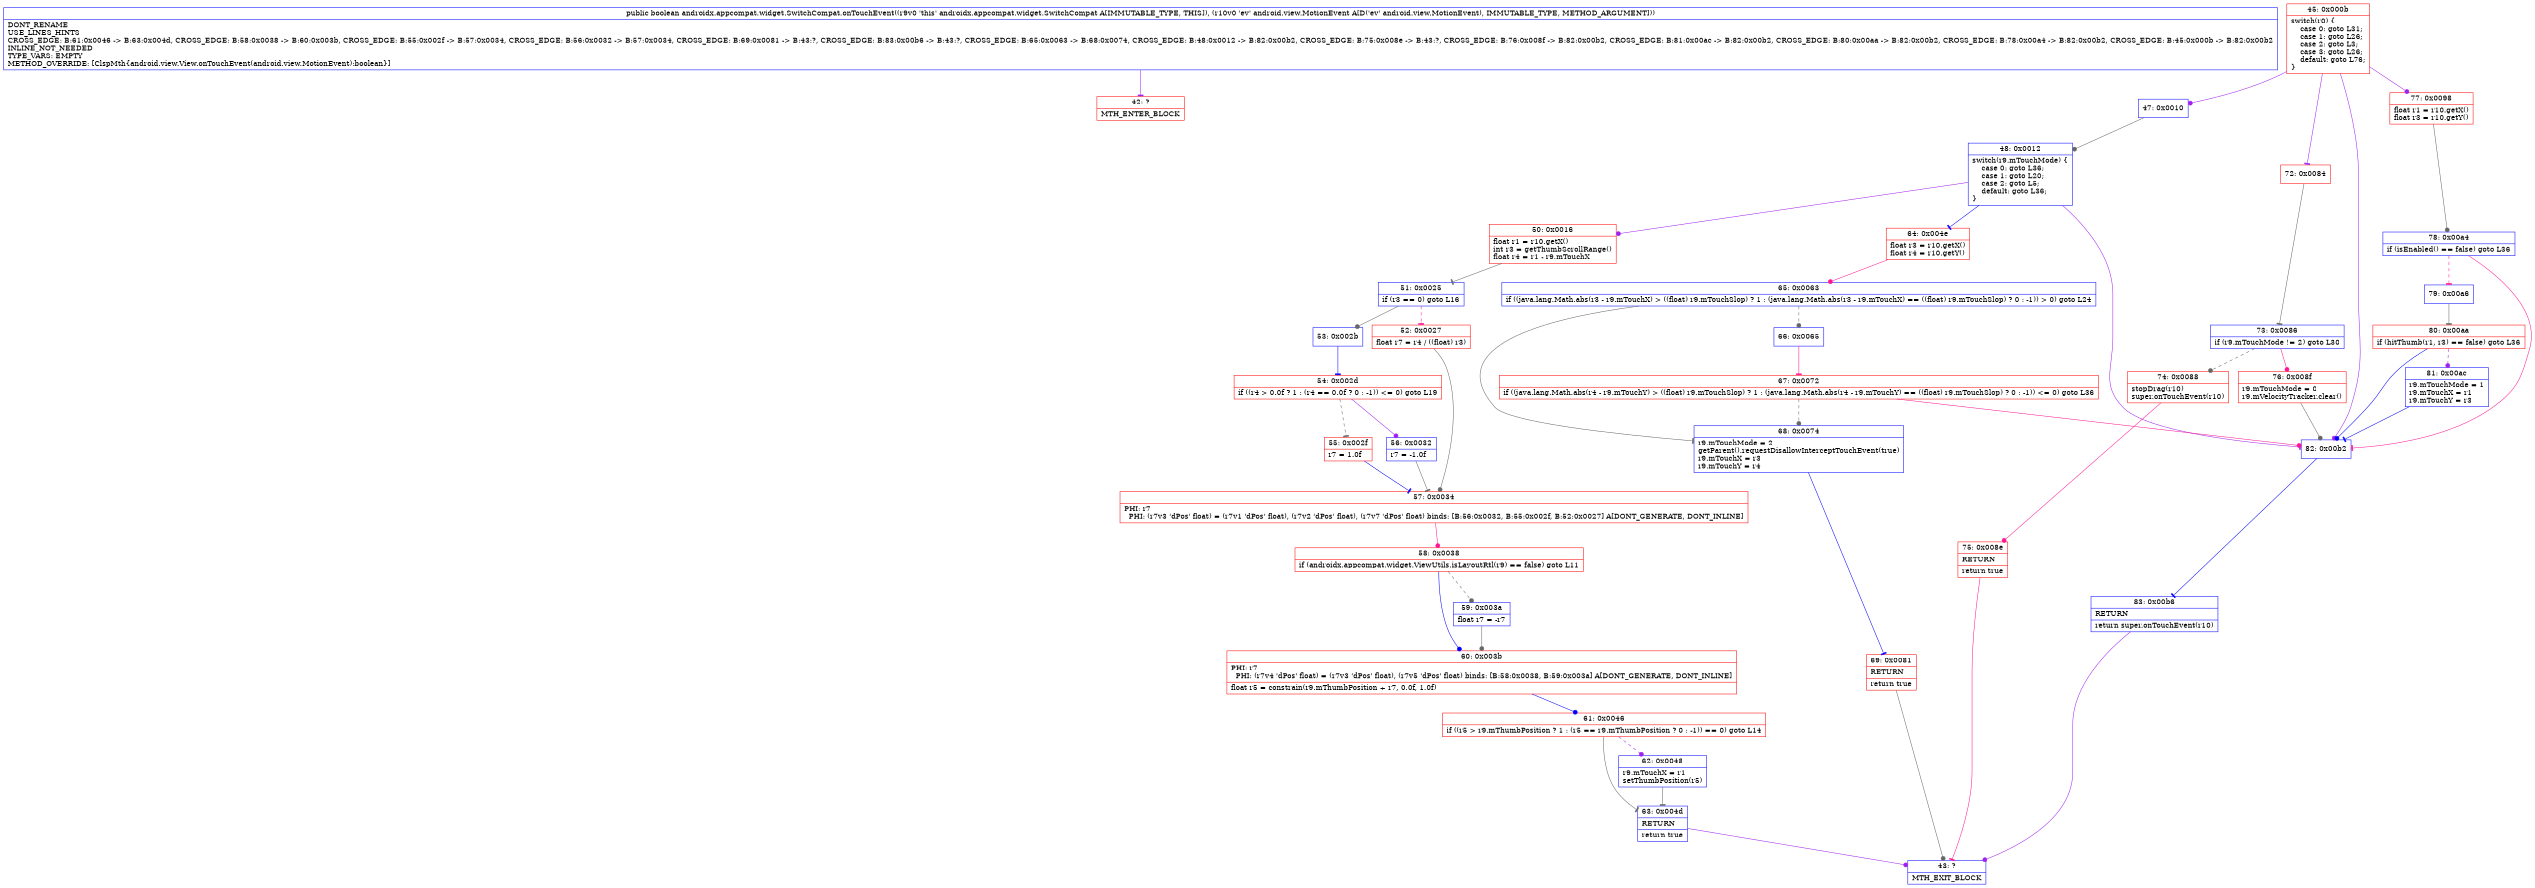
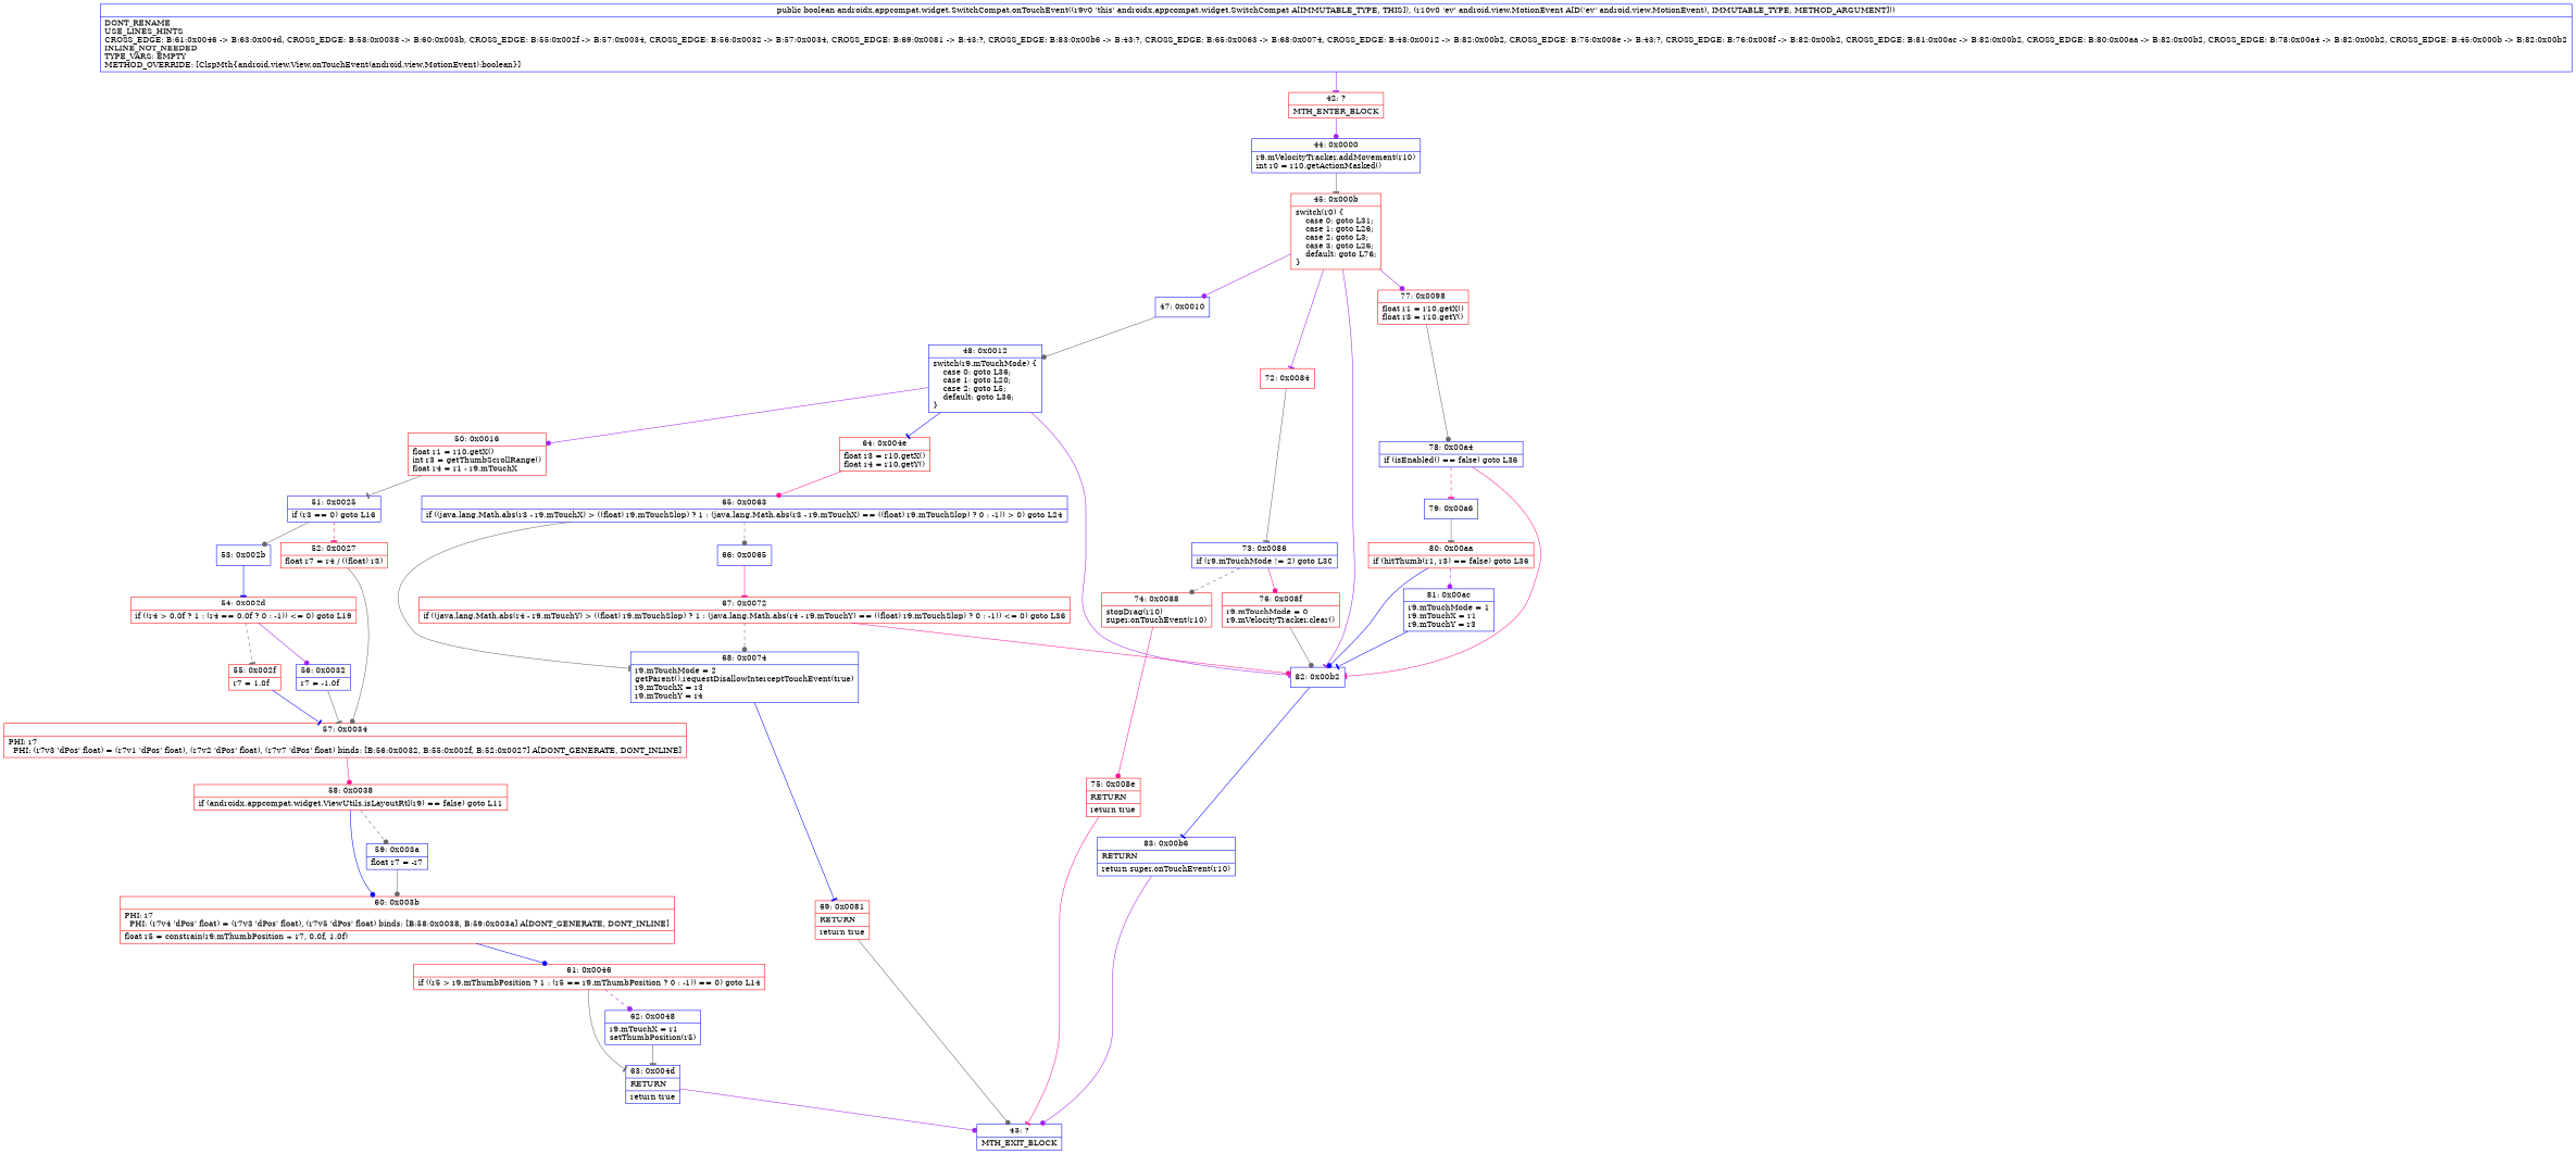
  digraph {
    node [color=blue shape=record]
    edge [arrowhead=dot color=gray40]
    n1 [color=red label="{42\:\ ?|MTH_ENTER_BLOCK\l}"]
+   n2 [label="{44\:\ 0x0000|r9.mVelocityTracker.addMovement(r10)\lint r0 = r10.getActionMasked()\l}"]
    n3 [color=red label="{45\:\ 0x000b|switch(r0) \{\l    case 0: goto L31;\l    case 1: goto L26;\l    case 2: goto L3;\l    case 3: goto L26;\l    default: goto L76;\l\}\l}"]
    n4 [label="{47\:\ 0x0010}"]
    n5 [color=red label="{72\:\ 0x0084}"]
    n6 [color=red label="{77\:\ 0x0098|float r1 = r10.getX()\lfloat r3 = r10.getY()\l}"]
    n7 [label="{82\:\ 0x00b2}"]
    n8 [label="{48\:\ 0x0012|switch(r9.mTouchMode) \{\l    case 0: goto L36;\l    case 1: goto L20;\l    case 2: goto L5;\l    default: goto L36;\l\}\l}"]
    n9 [label="{73\:\ 0x0086|if (r9.mTouchMode != 2) goto L30\l}"]
    n10 [label="{78\:\ 0x00a4|if (isEnabled() == false) goto L36\l}"]
    n11 [label="{83\:\ 0x00b6|RETURN\l|return super.onTouchEvent(r10)\l}"]
    n12 [color=red label="{50\:\ 0x0016|float r1 = r10.getX()\lint r3 = getThumbScrollRange()\lfloat r4 = r1 \- r9.mTouchX\l}"]
    n13 [color=red label="{64\:\ 0x004e|float r3 = r10.getX()\lfloat r4 = r10.getY()\l}"]
    n14 [label="{51\:\ 0x0025|if (r3 == 0) goto L16\l}"]
    n15 [label="{65\:\ 0x0063|if ((java.lang.Math.abs(r3 \- r9.mTouchX) \> ((float) r9.mTouchSlop) ? 1 : (java.lang.Math.abs(r3 \- r9.mTouchX) == ((float) r9.mTouchSlop) ? 0 : \-1)) \> 0) goto L24\l}"]
    n16 [color=red label="{52\:\ 0x0027|float r7 = r4 \/ ((float) r3)\l}"]
    n17 [label="{53\:\ 0x002b}"]
    n18 [color=red label="{57\:\ 0x0034|PHI: r7 \l  PHI: (r7v3 'dPos' float) = (r7v1 'dPos' float), (r7v2 'dPos' float), (r7v7 'dPos' float) binds: [B:56:0x0032, B:55:0x002f, B:52:0x0027] A[DONT_GENERATE, DONT_INLINE]\l}"]
    n19 [color=red label="{54\:\ 0x002d|if ((r4 \> 0.0f ? 1 : (r4 == 0.0f ? 0 : \-1)) \<= 0) goto L19\l}"]
    n20 [color=red label="{58\:\ 0x0038|if (androidx.appcompat.widget.ViewUtils.isLayoutRtl(r9) == false) goto L11\l}"]
    n21 [label="{59\:\ 0x003a|float r7 = \-r7\l}"]
    n22 [color=red label="{60\:\ 0x003b|PHI: r7 \l  PHI: (r7v4 'dPos' float) = (r7v3 'dPos' float), (r7v5 'dPos' float) binds: [B:58:0x0038, B:59:0x003a] A[DONT_GENERATE, DONT_INLINE]\l|float r5 = constrain(r9.mThumbPosition + r7, 0.0f, 1.0f)\l}"]
    n23 [color=red label="{61\:\ 0x0046|if ((r5 \> r9.mThumbPosition ? 1 : (r5 == r9.mThumbPosition ? 0 : \-1)) == 0) goto L14\l}"]
    n24 [label="{62\:\ 0x0048|r9.mTouchX = r1\lsetThumbPosition(r5)\l}"]
    n25 [label="{63\:\ 0x004d|RETURN\l|return true\l}"]
    n26 [label="{43\:\ ?|MTH_EXIT_BLOCK\l}"]
    n27 [color=red label="{55\:\ 0x002f|r7 = 1.0f\l}"]
    n28 [label="{56\:\ 0x0032|r7 = \-1.0f\l}"]
    n29 [label="{66\:\ 0x0065}"]
    n30 [label="{68\:\ 0x0074|r9.mTouchMode = 2\lgetParent().requestDisallowInterceptTouchEvent(true)\lr9.mTouchX = r3\lr9.mTouchY = r4\l}"]
    n31 [color=red label="{67\:\ 0x0072|if ((java.lang.Math.abs(r4 \- r9.mTouchY) \> ((float) r9.mTouchSlop) ? 1 : (java.lang.Math.abs(r4 \- r9.mTouchY) == ((float) r9.mTouchSlop) ? 0 : \-1)) \<= 0) goto L36\l}"]
    n32 [color=red label="{69\:\ 0x0081|RETURN\l|return true\l}"]
    n33 [color=red label="{74\:\ 0x0088|stopDrag(r10)\lsuper.onTouchEvent(r10)\l}"]
    n34 [color=red label="{76\:\ 0x008f|r9.mTouchMode = 0\lr9.mVelocityTracker.clear()\l}"]
    n35 [color=red label="{75\:\ 0x008e|RETURN\l|return true\l}"]
    n36 [label="{79\:\ 0x00a6}"]
    n37 [color=red label="{80\:\ 0x00aa|if (hitThumb(r1, r3) == false) goto L36\l}"]
    n38 [label="{81\:\ 0x00ac|r9.mTouchMode = 1\lr9.mTouchX = r1\lr9.mTouchY = r3\l}"]
    n39 [label="{public boolean androidx.appcompat.widget.SwitchCompat.onTouchEvent((r9v0 'this' androidx.appcompat.widget.SwitchCompat A[IMMUTABLE_TYPE, THIS]), (r10v0 'ev' android.view.MotionEvent A[D('ev' android.view.MotionEvent), IMMUTABLE_TYPE, METHOD_ARGUMENT]))  | DONT_RENAME\lUSE_LINES_HINTS\lCROSS_EDGE: B:61:0x0046 \-\> B:63:0x004d, CROSS_EDGE: B:58:0x0038 \-\> B:60:0x003b, CROSS_EDGE: B:55:0x002f \-\> B:57:0x0034, CROSS_EDGE: B:56:0x0032 \-\> B:57:0x0034, CROSS_EDGE: B:69:0x0081 \-\> B:43:?, CROSS_EDGE: B:83:0x00b6 \-\> B:43:?, CROSS_EDGE: B:65:0x0063 \-\> B:68:0x0074, CROSS_EDGE: B:48:0x0012 \-\> B:82:0x00b2, CROSS_EDGE: B:75:0x008e \-\> B:43:?, CROSS_EDGE: B:76:0x008f \-\> B:82:0x00b2, CROSS_EDGE: B:81:0x00ac \-\> B:82:0x00b2, CROSS_EDGE: B:80:0x00aa \-\> B:82:0x00b2, CROSS_EDGE: B:78:0x00a4 \-\> B:82:0x00b2, CROSS_EDGE: B:45:0x000b \-\> B:82:0x00b2\lINLINE_NOT_NEEDED\lTYPE_VARS: EMPTY\lMETHOD_OVERRIDE: [ClspMth\{android.view.View.onTouchEvent(android.view.MotionEvent):boolean\}]\l}"]
+   n1 -> n2 [color=purple]
+   n2 -> n3 [arrowhead=tee]
    n3 -> n4 [color=purple]
    n3 -> n5 [arrowhead=tee color=purple]
    n3 -> n6 [color=purple]
-   n3 -> n7 [color=purple]
+   n3 -> n7 [arrowhead=tee color=purple]
    n4 -> n8
    n5 -> n9 [arrowhead=tee]
    n6 -> n10
    n7 -> n11 [arrowhead=tee color=blue]
    n8 -> n7 [arrowhead=tee color=purple]
    n8 -> n12 [color=purple]
    n8 -> n13 [arrowhead=tee color=blue]
    n9 -> n33 [style=dashed]
    n9 -> n34 [color=deeppink]
    n10 -> n7 [arrowhead=tee color=deeppink]
    n10 -> n36 [arrowhead=tee color=deeppink style=dashed]
    n11 -> n26 [color=purple]
    n12 -> n14 [arrowhead=tee]
    n13 -> n15 [color=deeppink]
    n14 -> n16 [arrowhead=tee color=deeppink style=dashed]
    n14 -> n17
    n15 -> n29 [style=dashed]
    n15 -> n30 [arrowhead=tee]
    n16 -> n18
    n17 -> n19 [arrowhead=tee color=blue]
    n18 -> n20 [color=deeppink]
    n19 -> n27 [arrowhead=tee style=dashed]
    n19 -> n28 [color=purple]
    n20 -> n21 [style=dashed]
    n20 -> n22 [color=blue]
    n21 -> n22
    n22 -> n23 [color=blue]
    n23 -> n24 [color=purple style=dashed]
    n23 -> n25 [arrowhead=tee]
    n24 -> n25 [arrowhead=tee]
    n25 -> n26 [color=purple]
    n27 -> n18 [arrowhead=tee color=blue]
    n28 -> n18 [arrowhead=tee]
    n29 -> n31 [arrowhead=tee color=deeppink]
    n30 -> n32 [arrowhead=tee color=blue]
    n31 -> n7 [color=deeppink]
    n31 -> n30 [style=dashed]
    n32 -> n26
    n33 -> n35 [color=deeppink]
    n34 -> n7
    n35 -> n26 [arrowhead=tee color=deeppink]
    n36 -> n37 [arrowhead=tee]
    n37 -> n7 [color=blue]
    n37 -> n38 [color=purple style=dashed]
    n38 -> n7 [arrowhead=tee color=blue]
    n39 -> n1 [arrowhead=tee color=purple]
  }
